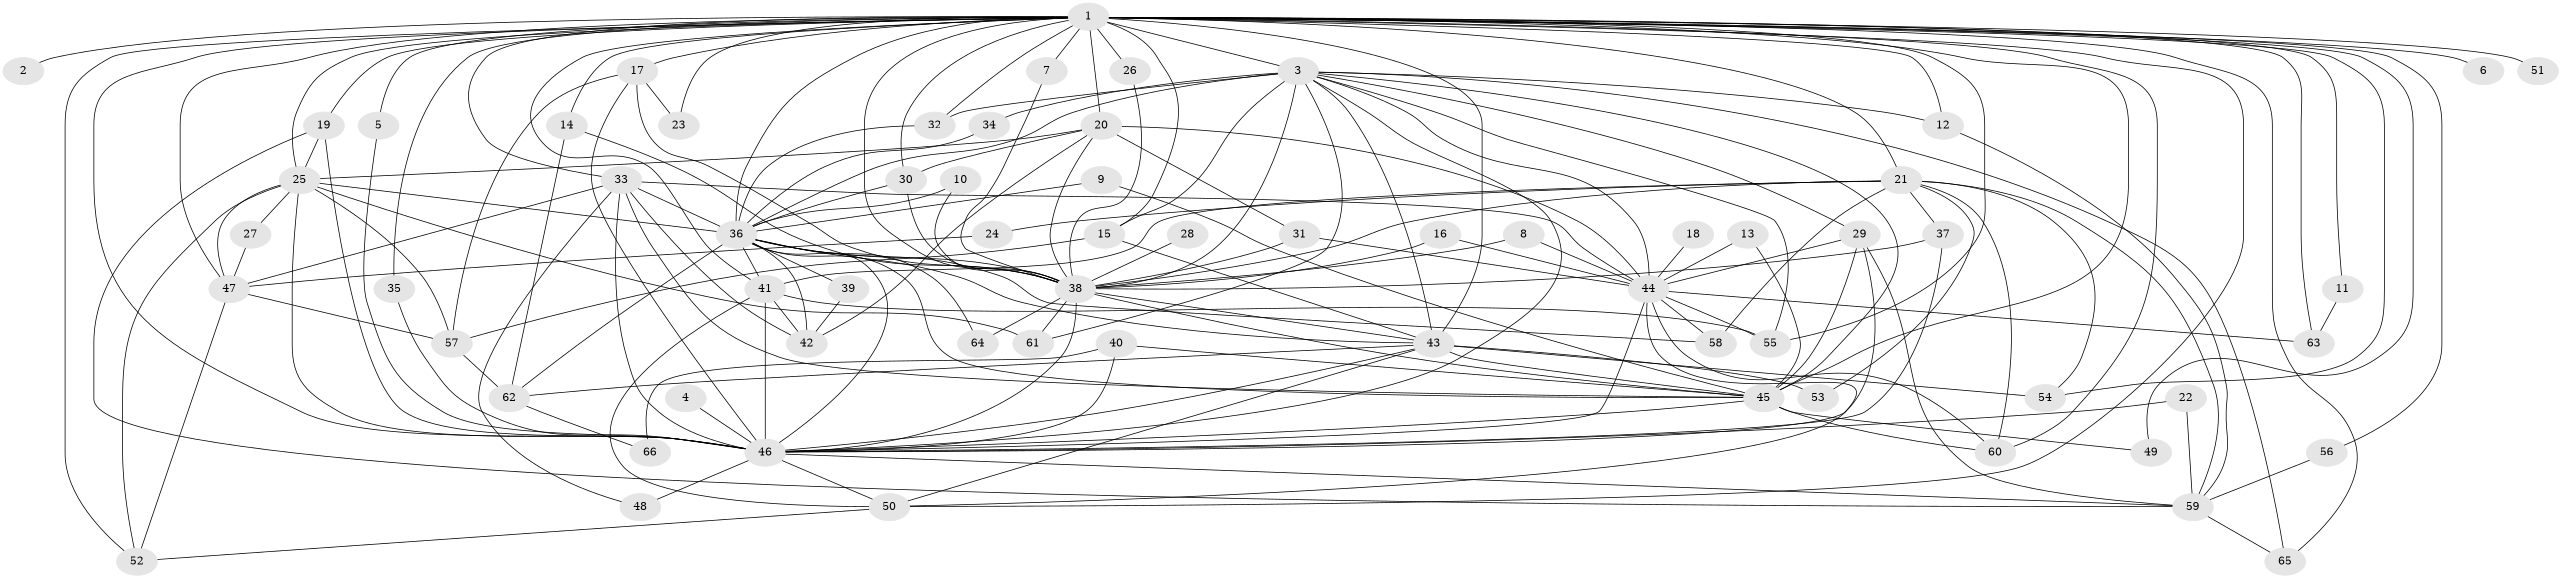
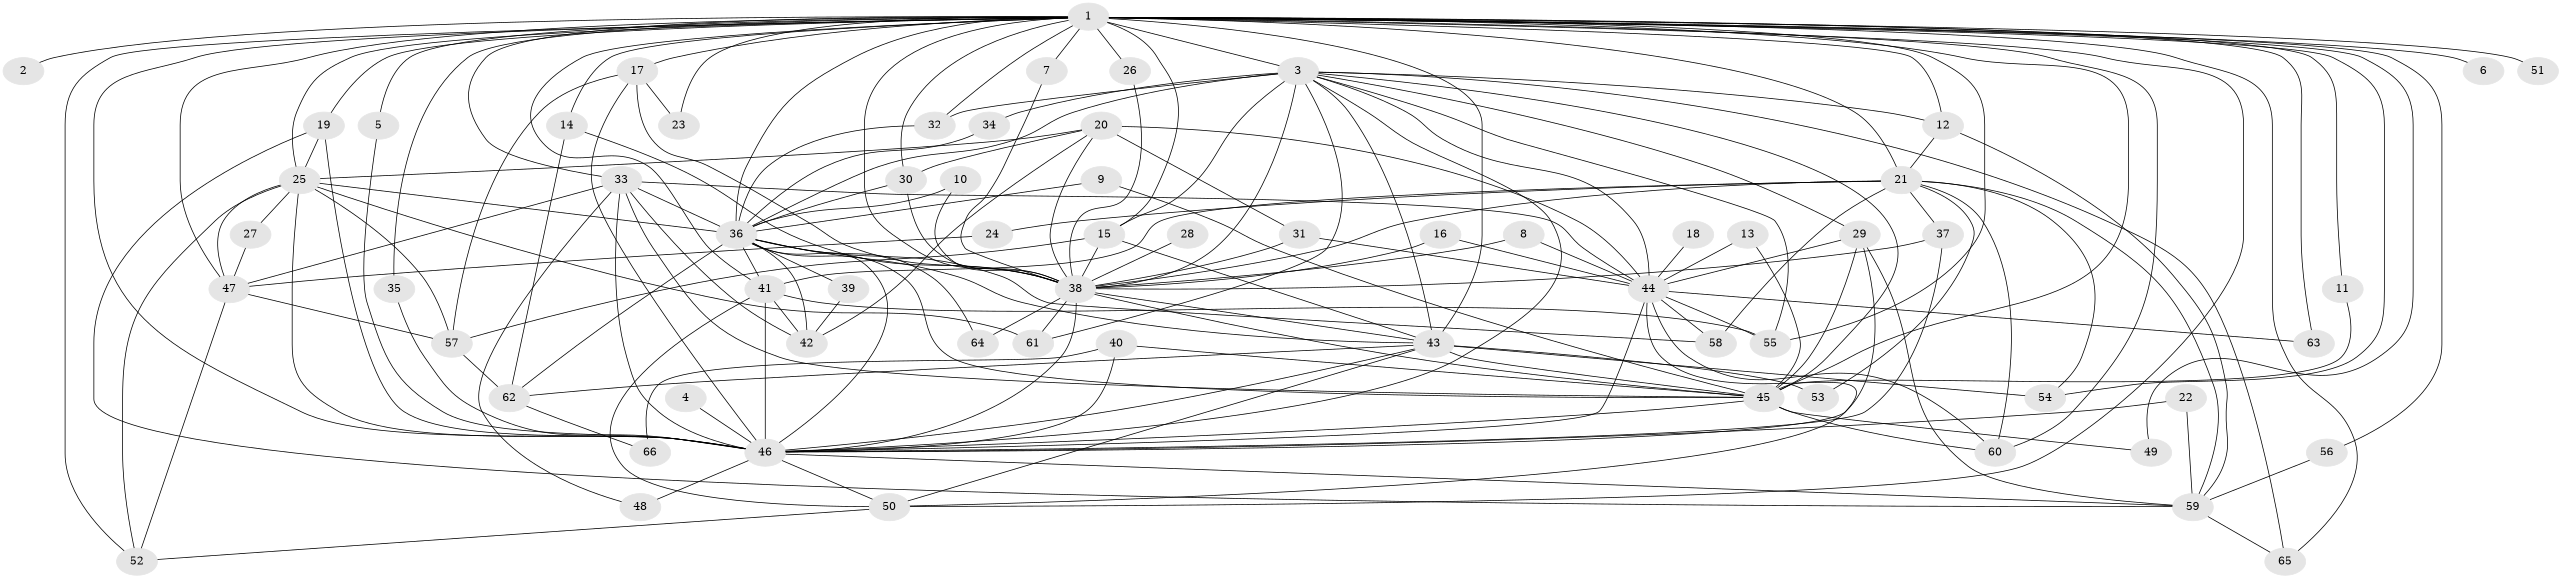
  graph {
    node [color=gray90 style=filled]
    edge [weight=1.0]
    1
    2
    3
    5
    6
    7
    11
    12
    14
    15
    17
    19
    20
    21
    23
    25
    26
    30
    32
    33
    35
    36
    38
    41
    43
    45
    46
    47
    49
    50
    51
    52
    54
    55
    56
    60
    63
    65
    29
    34
    44
    61
    59
    62
    57
    18
    31
    42
    24
    37
    53
    58
    27
    48
    39
    64
    4
    8
    9
    10
    13
    66
    16
    22
    28
    40
    1 -- 2 [weight=2.0]
    1 -- 3 [weight=4.0]
    1 -- 5
    1 -- 6 [weight=2.0]
    1 -- 7
    1 -- 11
    1 -- 12
    1 -- 14 [weight=2.0]
    1 -- 15
    1 -- 17
    1 -- 19 [weight=2.0]
-   1 -- 20 [weight=2.0]
    1 -- 21 [weight=2.0]
    1 -- 23 [weight=2.0]
    1 -- 25
    1 -- 26 [weight=2.0]
    1 -- 30
    1 -- 32
    1 -- 33
    1 -- 35
    1 -- 36 [weight=5.0]
    1 -- 38 [weight=4.0]
    1 -- 41
    1 -- 43 [weight=5.0]
    1 -- 45 [weight=5.0]
    1 -- 46 [weight=4.0]
    1 -- 47 [weight=2.0]
    1 -- 49
    1 -- 50
    1 -- 51
    1 -- 52
    1 -- 54
    1 -- 55
    1 -- 56
    1 -- 60
    1 -- 63 [weight=3.0]
    1 -- 65
    3 -- 12
    3 -- 15
    3 -- 32
    3 -- 36
    3 -- 38
    3 -- 43
    3 -- 45
    3 -- 46
    3 -- 55
    3 -- 65
    3 -- 29
    3 -- 34
    3 -- 44
    3 -- 61
    5 -- 46
    7 -- 38
-   11 -- 63
+   11 -- 45
+   12 -- 21
    12 -- 59
    14 -- 38
    14 -- 62
    15 -- 43
    15 -- 57
    17 -- 23
    17 -- 38
    17 -- 46
    17 -- 57
    19 -- 25
    19 -- 46
    19 -- 59 [weight=2.0]
    20 -- 25
    20 -- 30
    20 -- 38
    20 -- 44
    20 -- 31
    20 -- 42
    21 -- 38
    21 -- 41
    21 -- 54
    21 -- 60
    21 -- 59
    21 -- 24
    21 -- 37
    21 -- 53
    21 -- 58 [weight=2.0]
    25 -- 36
    25 -- 46
    25 -- 47
    25 -- 52
    25 -- 61
    25 -- 57
    25 -- 27
    26 -- 38
    30 -- 36
    30 -- 38
    32 -- 36
    33 -- 36
    33 -- 45
    33 -- 46 [weight=2.0]
    33 -- 47
    33 -- 44
    33 -- 42
    33 -- 48
    35 -- 46
-   36 -- 38
+   15 -- 38
    36 -- 41
    36 -- 43
    36 -- 45
    36 -- 46
    36 -- 62
    36 -- 42
    36 -- 58
    36 -- 39
    36 -- 64
    38 -- 43
    38 -- 45
    38 -- 46
    38 -- 61
    38 -- 64
    41 -- 46
    41 -- 50
    41 -- 55 [weight=2.0]
    41 -- 42
    43 -- 45
    43 -- 46
    43 -- 50
    43 -- 54
    43 -- 62
    43 -- 53
    45 -- 46
    45 -- 49
    45 -- 60
    46 -- 50
    46 -- 59
    46 -- 48
    47 -- 52
    47 -- 57
    50 -- 52
    56 -- 59
    29 -- 45
    29 -- 46
    29 -- 44
    29 -- 59
    34 -- 36
    44 -- 46 [weight=2.0]
    44 -- 50
    44 -- 55
    44 -- 60
    44 -- 63
    44 -- 58
    59 -- 65
    62 -- 66
    57 -- 62
    18 -- 44
    31 -- 38
    31 -- 44
    24 -- 47
    37 -- 38
    37 -- 46
    27 -- 47
    39 -- 42
    4 -- 46
    8 -- 38
    8 -- 44
    9 -- 36
    9 -- 45
    10 -- 36
    10 -- 38
    13 -- 45
    13 -- 44
    16 -- 38
    16 -- 44
    22 -- 46
    22 -- 59
    28 -- 38
    40 -- 45
    40 -- 46
    40 -- 66
  }
